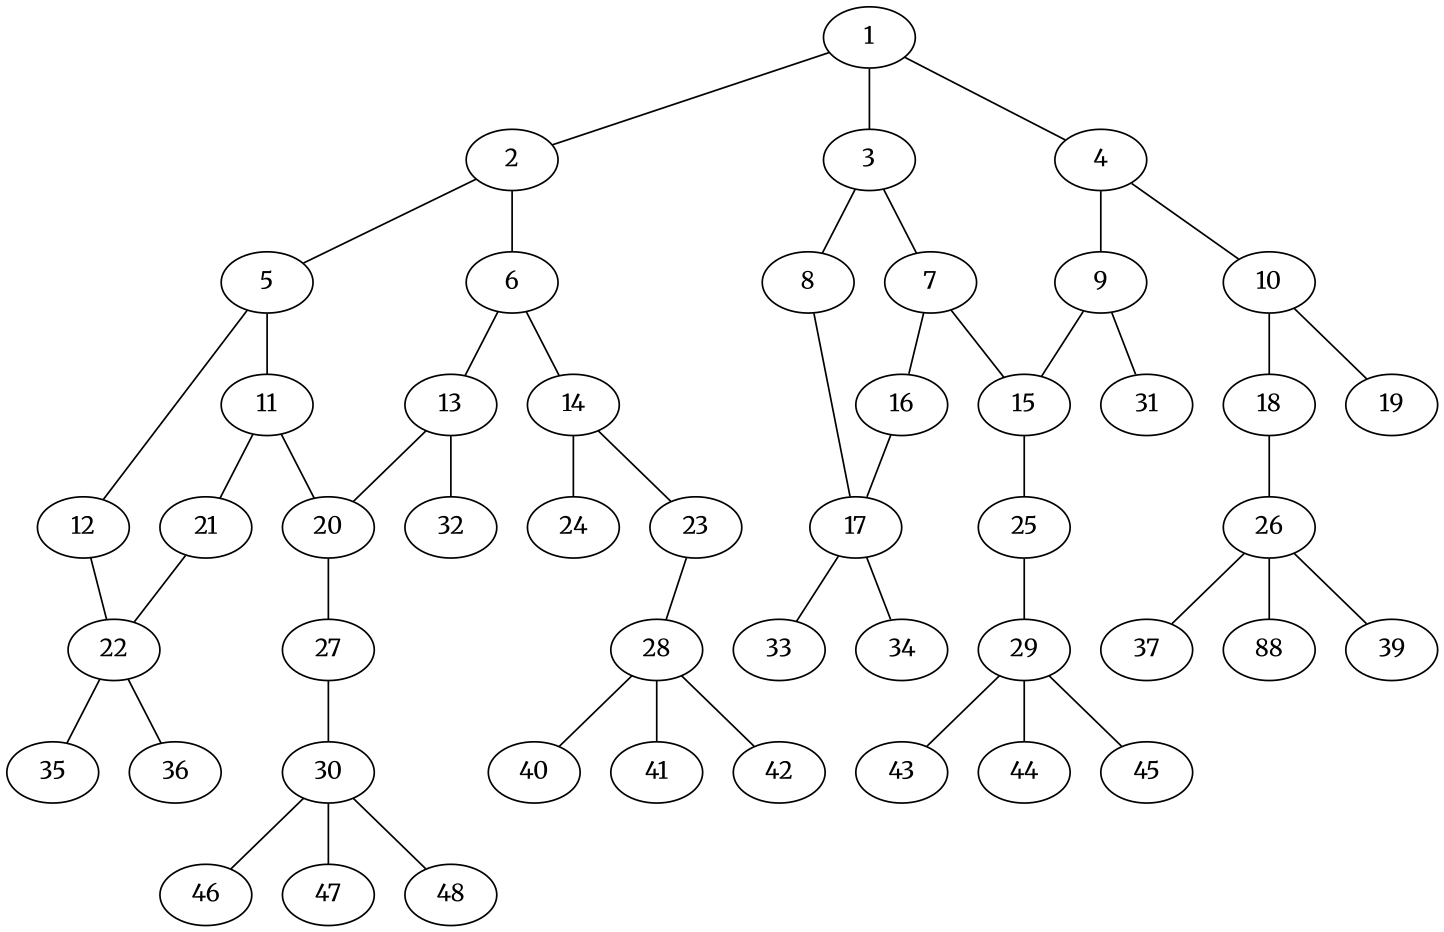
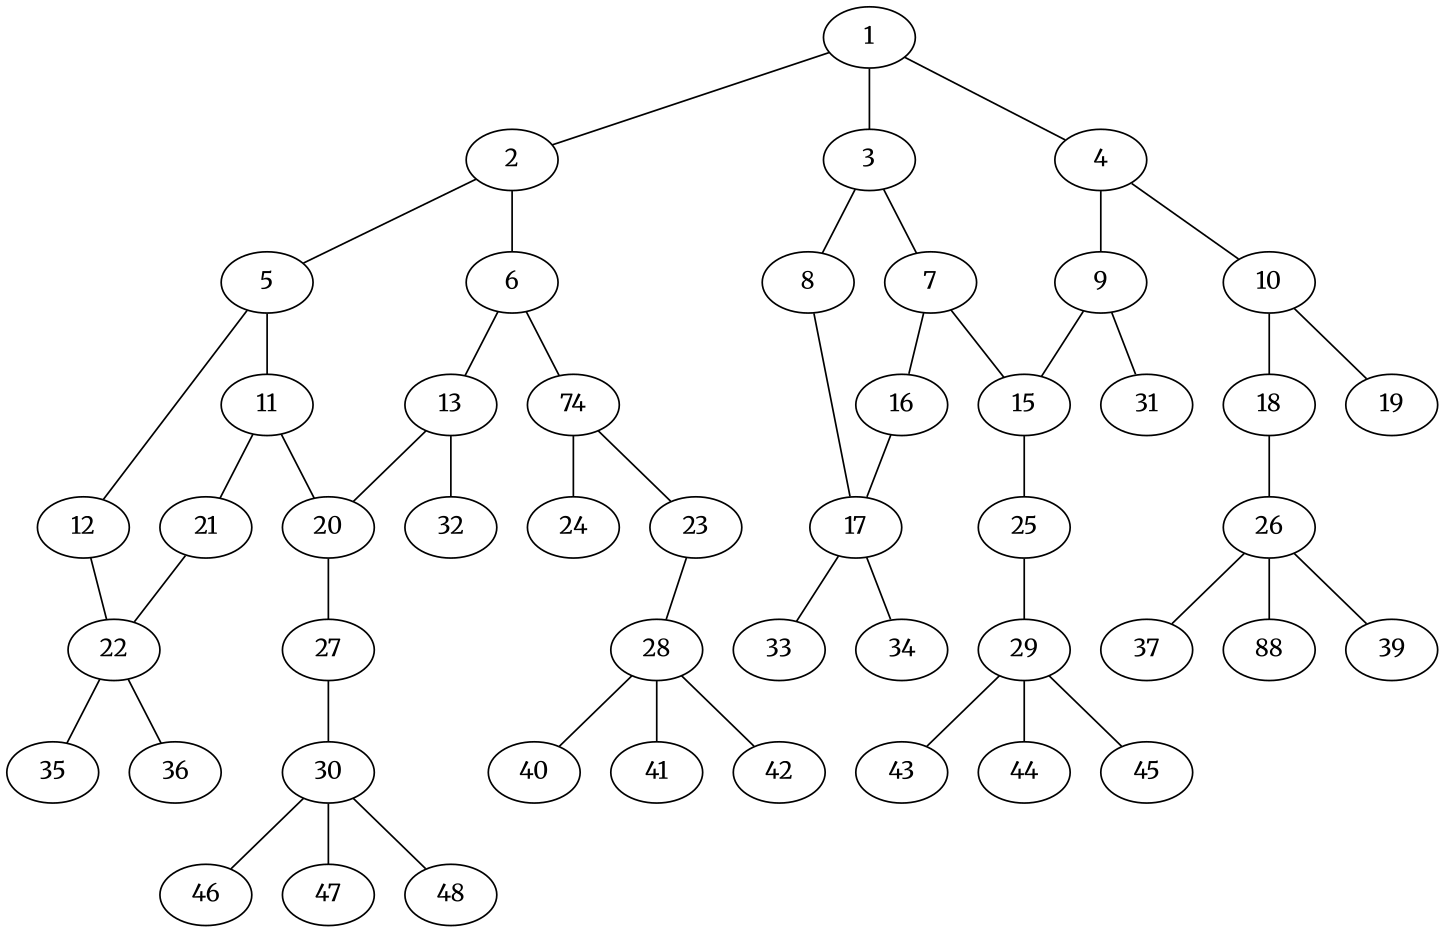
  graph {
    fontname=Merriweather
    node [chem=C fontname=Merriweather]
    edge [fontname=Merriweather valence=1]
    1
    2
    3
    4
    5
    6
    7
    8 [chem=O]
    9
    10
    11
    12 [chem=O]
    13
-   14
+   14 [label=74]
    15
    16 [chem=O]
    17
    31 [chem=H]
    18 [chem=O]
    19 [chem=O]
    20
    21 [chem=O]
    22
    32 [chem=H]
    23 [chem=O]
    24 [chem=O]
    25 [chem=O]
    33 [chem=H]
    34 [chem=H]
    26
    27 [chem=O]
    35 [chem=H]
    36 [chem=H]
    28
    29
    37 [chem=H]
    n37 [chem=H label=88]
    39 [chem=H]
    30
    40 [chem=H]
    41 [chem=H]
    42 [chem=H]
    43 [chem=H]
    44 [chem=H]
    45 [chem=H]
    46 [chem=H]
    47 [chem=H]
    48 [chem=H]
    1 -- 2
    1 -- 3
    1 -- 4 [valence=2]
    2 -- 5 [valence=2]
    2 -- 6
    3 -- 7 [valence=2]
    3 -- 8
    4 -- 9
    4 -- 10
    5 -- 11
    5 -- 12
    6 -- 13 [valence=2]
    6 -- 14
    7 -- 15
    7 -- 16
    8 -- 17
    9 -- 15 [valence=2]
    9 -- 31
    10 -- 18
    10 -- 19 [valence=2]
    11 -- 20 [valence=2]
    11 -- 21
    12 -- 22
    13 -- 20
    13 -- 32
    14 -- 23
    14 -- 24 [valence=2]
    15 -- 25
    16 -- 17
    17 -- 33
    17 -- 34
    18 -- 26
    20 -- 27
    21 -- 22
    22 -- 35
    22 -- 36
    23 -- 28
    25 -- 29
    26 -- 37
    26 -- n37
    26 -- 39
    27 -- 30
    28 -- 40
    28 -- 41
    28 -- 42
    29 -- 43
    29 -- 44
    29 -- 45
    30 -- 46
    30 -- 47
    30 -- 48
  }
